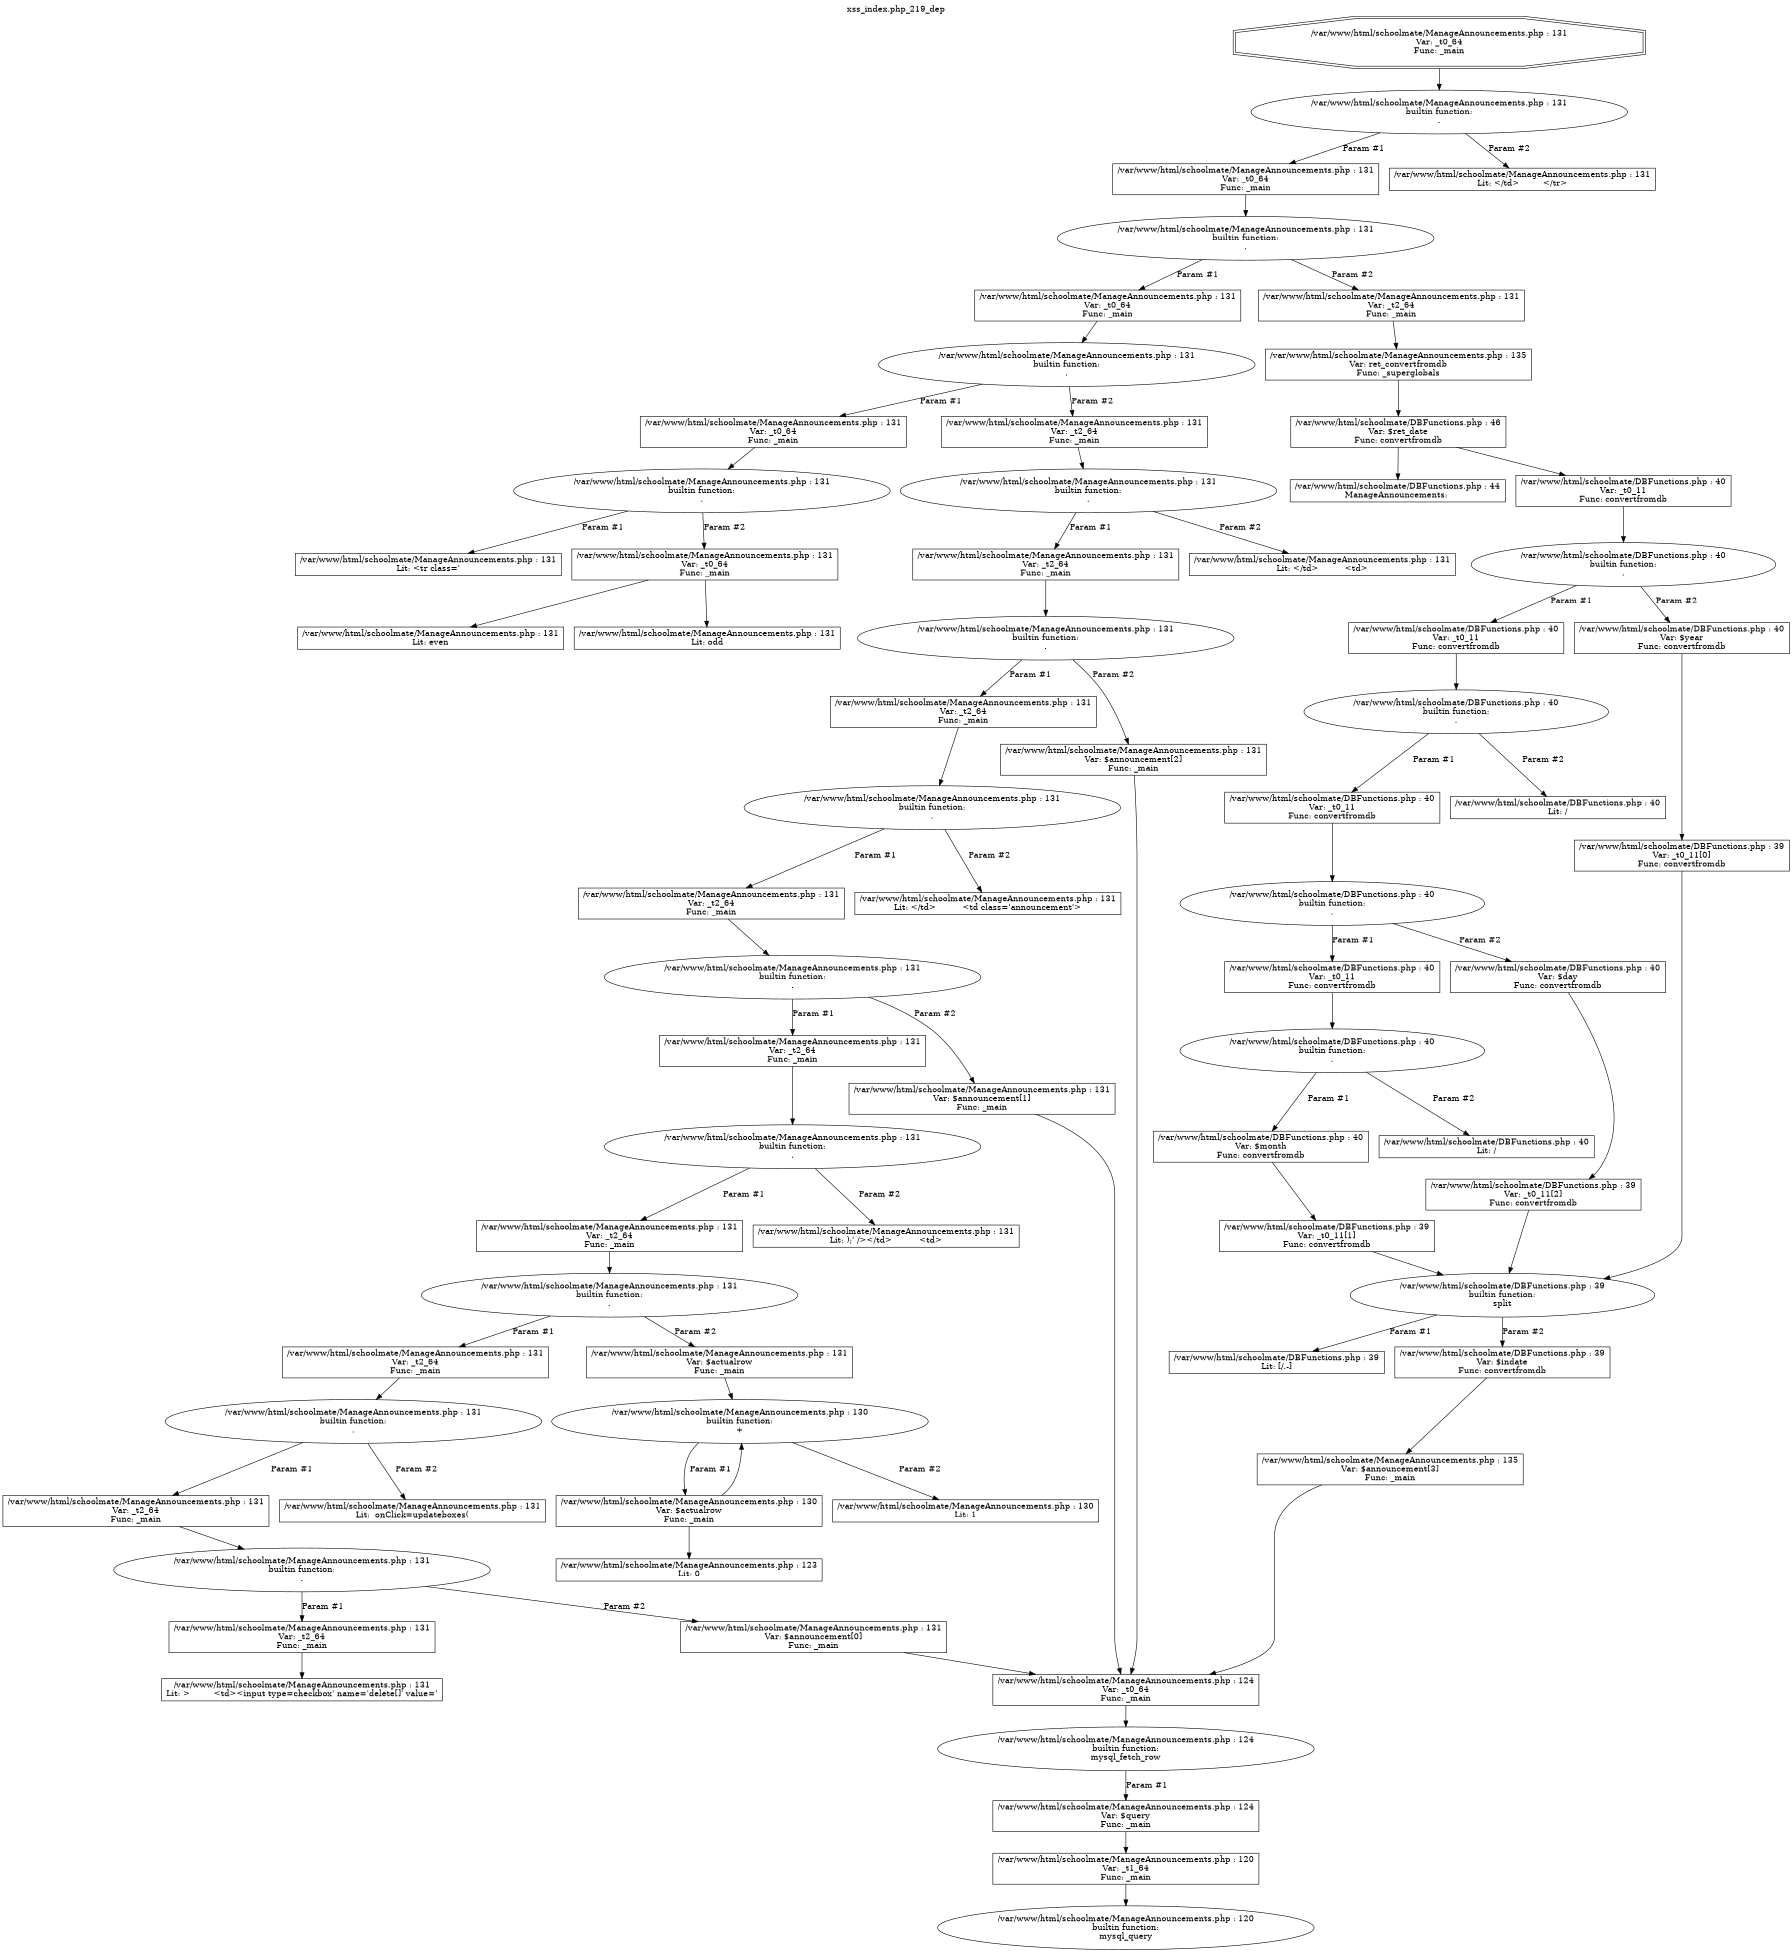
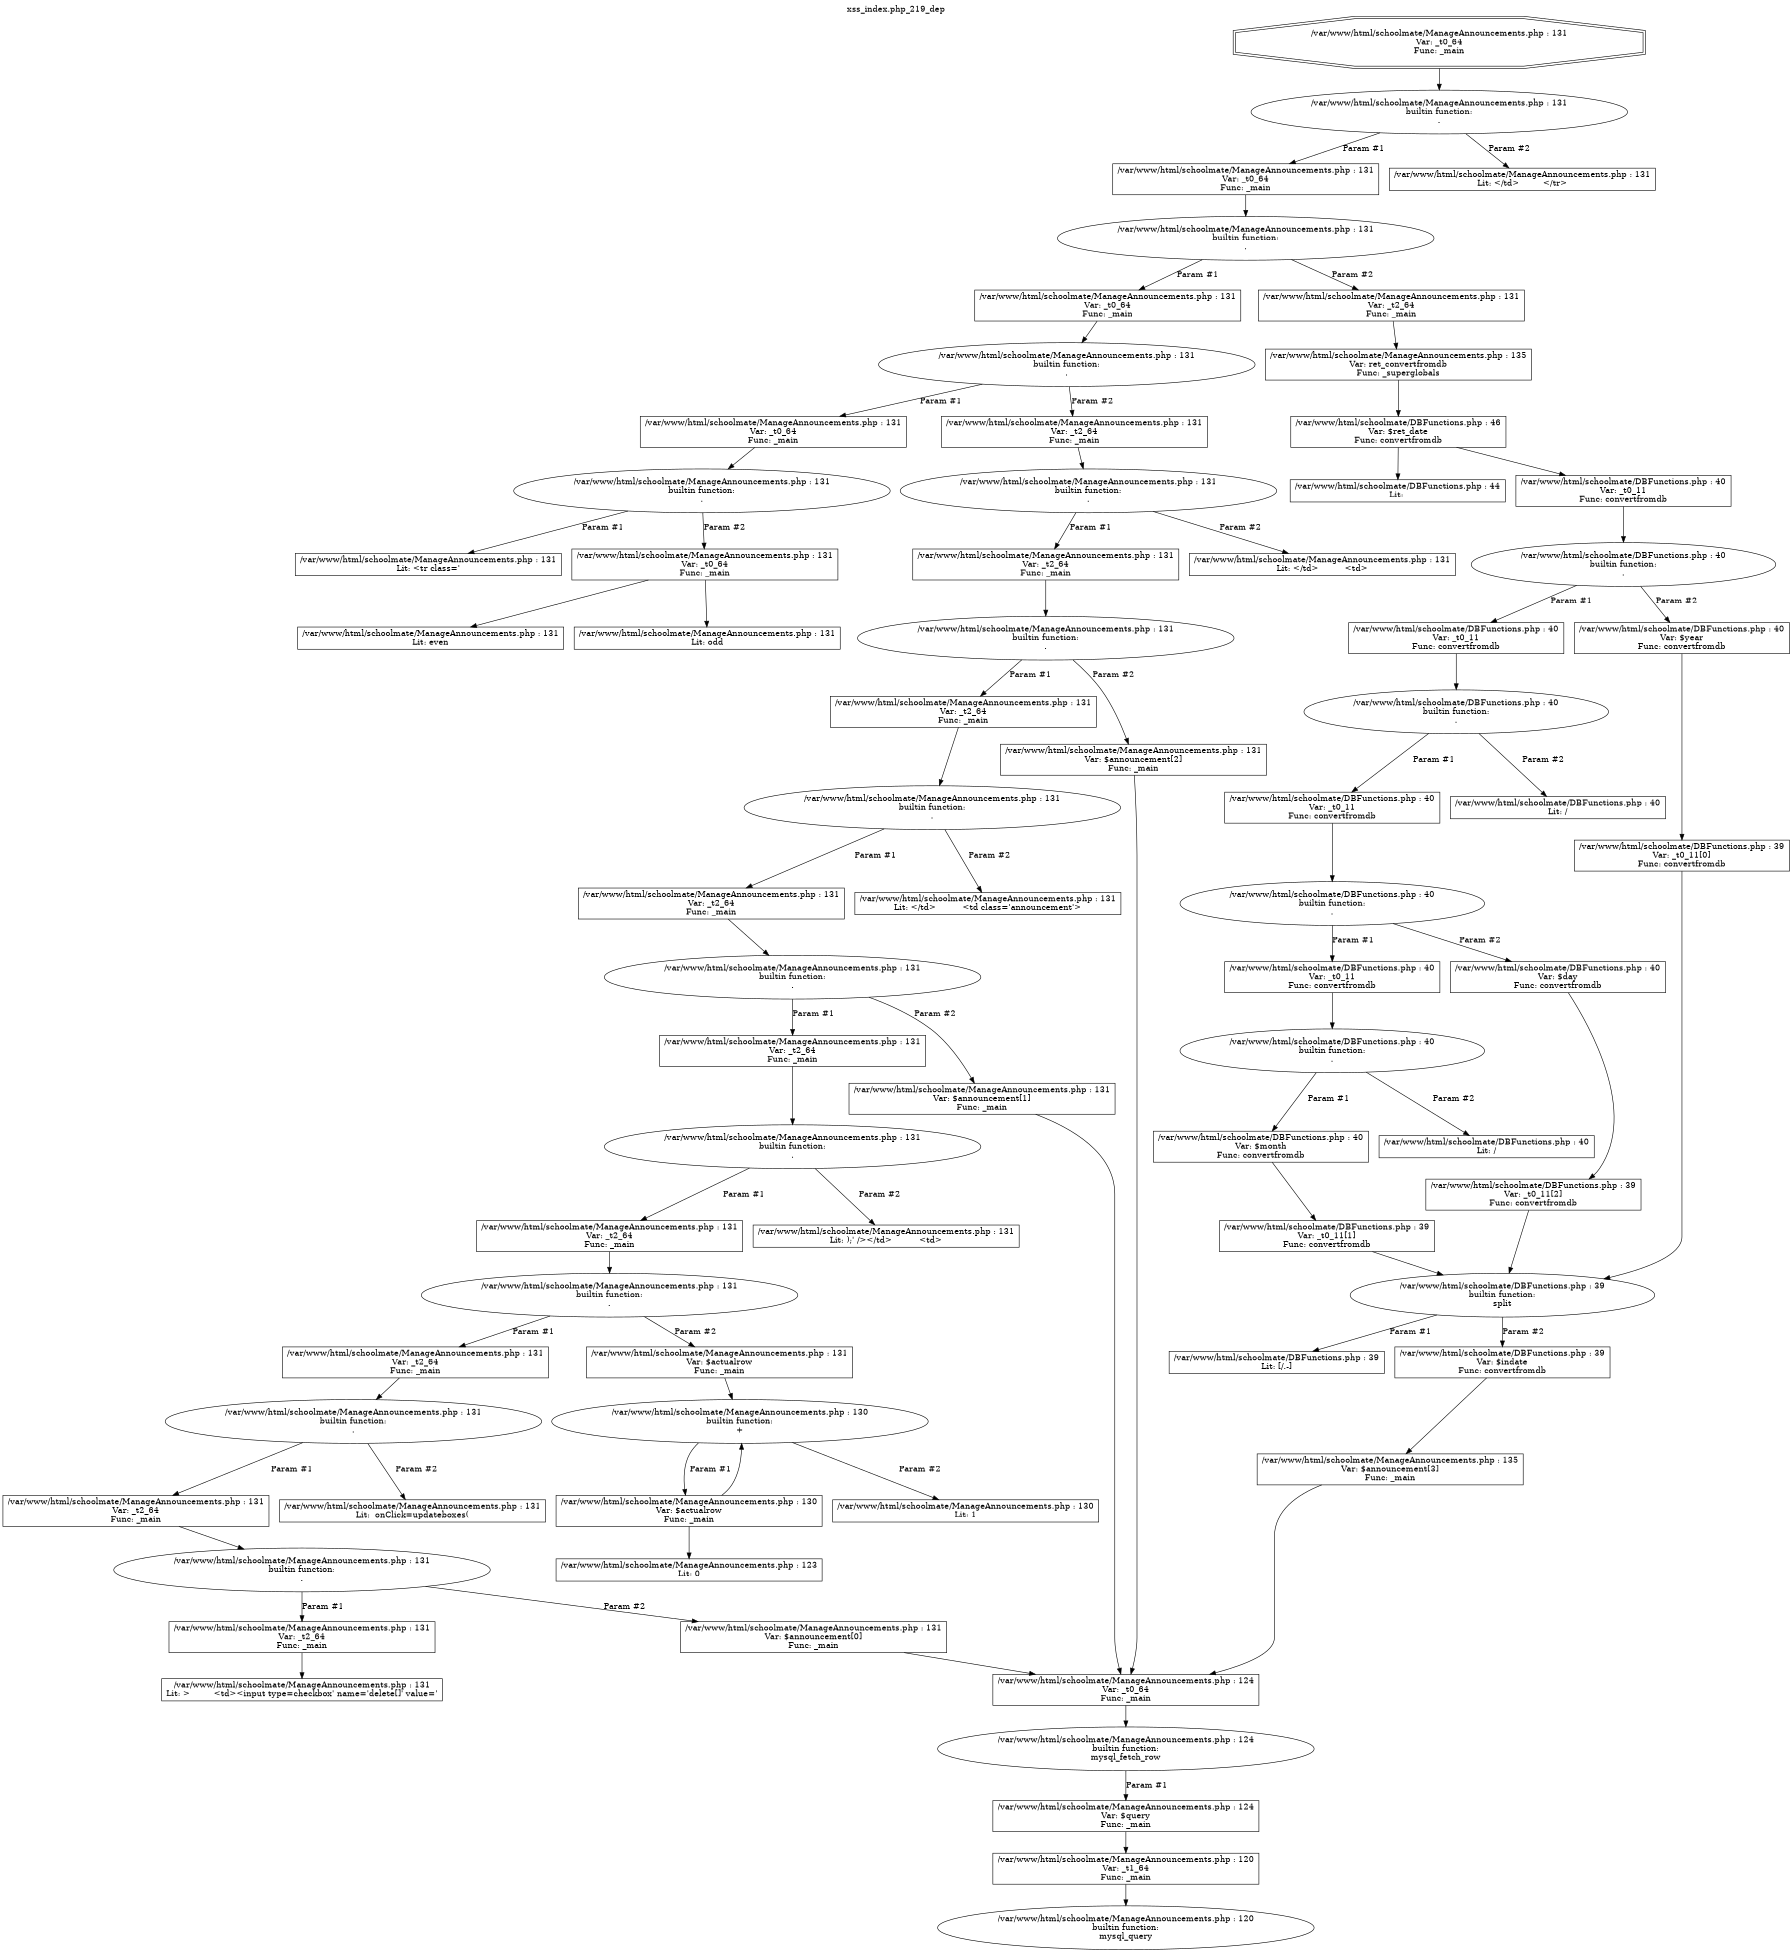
  digraph {
    label="xss_index.php_219_dep"
    labelloc=t
    node [shape=box]
    n1 [label="/var/www/html/schoolmate/ManageAnnouncements.php : 131\nVar: _t0_64\nFunc: _main\n" shape=doubleoctagon]
    n2 [label="/var/www/html/schoolmate/ManageAnnouncements.php : 131\nbuiltin function:\n.\n" shape=ellipse]
    n3 [label="/var/www/html/schoolmate/ManageAnnouncements.php : 131\nVar: _t0_64\nFunc: _main\n"]
    n4 [label="/var/www/html/schoolmate/ManageAnnouncements.php : 131\nLit: </td>	 </tr>\n"]
    n5 [label="/var/www/html/schoolmate/ManageAnnouncements.php : 131\nbuiltin function:\n.\n" shape=ellipse]
    n6 [label="/var/www/html/schoolmate/ManageAnnouncements.php : 131\nVar: _t0_64\nFunc: _main\n"]
    n7 [label="/var/www/html/schoolmate/ManageAnnouncements.php : 131\nVar: _t2_64\nFunc: _main\n"]
    n8 [label="/var/www/html/schoolmate/ManageAnnouncements.php : 131\nbuiltin function:\n.\n" shape=ellipse]
    n9 [label="/var/www/html/schoolmate/ManageAnnouncements.php : 131\nVar: _t0_64\nFunc: _main\n"]
    n10 [label="/var/www/html/schoolmate/ManageAnnouncements.php : 131\nVar: _t2_64\nFunc: _main\n"]
    n11 [label="/var/www/html/schoolmate/ManageAnnouncements.php : 131\nbuiltin function:\n.\n" shape=ellipse]
    n12 [label="/var/www/html/schoolmate/ManageAnnouncements.php : 131\nLit: <tr class='\n"]
    n13 [label="/var/www/html/schoolmate/ManageAnnouncements.php : 131\nVar: _t0_64\nFunc: _main\n"]
    n14 [label="/var/www/html/schoolmate/ManageAnnouncements.php : 131\nLit: even\n"]
    n15 [label="/var/www/html/schoolmate/ManageAnnouncements.php : 131\nLit: odd\n"]
    n16 [label="/var/www/html/schoolmate/ManageAnnouncements.php : 131\nbuiltin function:\n.\n" shape=ellipse]
    n17 [label="/var/www/html/schoolmate/ManageAnnouncements.php : 131\nVar: _t2_64\nFunc: _main\n"]
    n18 [label="/var/www/html/schoolmate/ManageAnnouncements.php : 131\nLit: </td>	  <td>\n"]
    n19 [label="/var/www/html/schoolmate/ManageAnnouncements.php : 131\nbuiltin function:\n.\n" shape=ellipse]
    n20 [label="/var/www/html/schoolmate/ManageAnnouncements.php : 131\nVar: _t2_64\nFunc: _main\n"]
    n21 [label="/var/www/html/schoolmate/ManageAnnouncements.php : 131\nVar: $announcement[2]\nFunc: _main\n"]
    n22 [label="/var/www/html/schoolmate/ManageAnnouncements.php : 131\nbuiltin function:\n.\n" shape=ellipse]
    n23 [label="/var/www/html/schoolmate/ManageAnnouncements.php : 131\nVar: _t2_64\nFunc: _main\n"]
    n24 [label="/var/www/html/schoolmate/ManageAnnouncements.php : 131\nLit: </td>	  <td class='announcement'>\n"]
    n25 [label="/var/www/html/schoolmate/ManageAnnouncements.php : 131\nbuiltin function:\n.\n" shape=ellipse]
    n26 [label="/var/www/html/schoolmate/ManageAnnouncements.php : 131\nVar: _t2_64\nFunc: _main\n"]
    n27 [label="/var/www/html/schoolmate/ManageAnnouncements.php : 131\nVar: $announcement[1]\nFunc: _main\n"]
    n28 [label="/var/www/html/schoolmate/ManageAnnouncements.php : 131\nbuiltin function:\n.\n" shape=ellipse]
    n29 [label="/var/www/html/schoolmate/ManageAnnouncements.php : 131\nVar: _t2_64\nFunc: _main\n"]
    n30 [label="/var/www/html/schoolmate/ManageAnnouncements.php : 131\nLit: );' /></td>	  <td>\n"]
    n31 [label="/var/www/html/schoolmate/ManageAnnouncements.php : 131\nbuiltin function:\n.\n" shape=ellipse]
    n32 [label="/var/www/html/schoolmate/ManageAnnouncements.php : 131\nVar: _t2_64\nFunc: _main\n"]
    n33 [label="/var/www/html/schoolmate/ManageAnnouncements.php : 131\nVar: $actualrow\nFunc: _main\n"]
    n34 [label="/var/www/html/schoolmate/ManageAnnouncements.php : 131\nbuiltin function:\n.\n" shape=ellipse]
    n35 [label="/var/www/html/schoolmate/ManageAnnouncements.php : 131\nVar: _t2_64\nFunc: _main\n"]
    n36 [label="/var/www/html/schoolmate/ManageAnnouncements.php : 131\nLit:  onClick=updateboxes(\n"]
    n37 [label="/var/www/html/schoolmate/ManageAnnouncements.php : 131\nbuiltin function:\n.\n" shape=ellipse]
    n38 [label="/var/www/html/schoolmate/ManageAnnouncements.php : 131\nVar: _t2_64\nFunc: _main\n"]
    n39 [label="/var/www/html/schoolmate/ManageAnnouncements.php : 131\nVar: $announcement[0]\nFunc: _main\n"]
    n40 [label="/var/www/html/schoolmate/ManageAnnouncements.php : 131\nLit: >	  <td><input type=checkbox' name='delete[]' value='\n"]
    n41 [label="/var/www/html/schoolmate/ManageAnnouncements.php : 124\nVar: _t0_64\nFunc: _main\n"]
    n42 [label="/var/www/html/schoolmate/ManageAnnouncements.php : 124\nbuiltin function:\nmysql_fetch_row\n" shape=ellipse]
    n43 [label="/var/www/html/schoolmate/ManageAnnouncements.php : 124\nVar: $query\nFunc: _main\n"]
    n44 [label="/var/www/html/schoolmate/ManageAnnouncements.php : 120\nVar: _t1_64\nFunc: _main\n"]
    n45 [label="/var/www/html/schoolmate/ManageAnnouncements.php : 120\nbuiltin function:\nmysql_query\n" shape=ellipse]
    n46 [label="/var/www/html/schoolmate/ManageAnnouncements.php : 130\nbuiltin function:\n+\n" shape=ellipse]
    n47 [label="/var/www/html/schoolmate/ManageAnnouncements.php : 130\nVar: $actualrow\nFunc: _main\n"]
    n48 [label="/var/www/html/schoolmate/ManageAnnouncements.php : 130\nLit: 1\n"]
    n49 [label="/var/www/html/schoolmate/ManageAnnouncements.php : 123\nLit: 0\n"]
    n50 [label="/var/www/html/schoolmate/ManageAnnouncements.php : 135\nVar: ret_convertfromdb\nFunc: _superglobals\n"]
    n51 [label="/var/www/html/schoolmate/DBFunctions.php : 46\nVar: $ret_date\nFunc: convertfromdb\n"]
-   n52 [label="/var/www/html/schoolmate/DBFunctions.php : 44\nManageAnnouncements: \n"]
+   n52 [label="/var/www/html/schoolmate/DBFunctions.php : 44\nLit: \n"]
    n53 [label="/var/www/html/schoolmate/DBFunctions.php : 40\nVar: _t0_11\nFunc: convertfromdb\n"]
    n54 [label="/var/www/html/schoolmate/DBFunctions.php : 40\nbuiltin function:\n.\n" shape=ellipse]
    n55 [label="/var/www/html/schoolmate/DBFunctions.php : 40\nVar: _t0_11\nFunc: convertfromdb\n"]
    n56 [label="/var/www/html/schoolmate/DBFunctions.php : 40\nVar: $year\nFunc: convertfromdb\n"]
    n57 [label="/var/www/html/schoolmate/DBFunctions.php : 40\nbuiltin function:\n.\n" shape=ellipse]
    n58 [label="/var/www/html/schoolmate/DBFunctions.php : 40\nVar: _t0_11\nFunc: convertfromdb\n"]
    n59 [label="/var/www/html/schoolmate/DBFunctions.php : 40\nLit: /\n"]
    n60 [label="/var/www/html/schoolmate/DBFunctions.php : 40\nbuiltin function:\n.\n" shape=ellipse]
    n61 [label="/var/www/html/schoolmate/DBFunctions.php : 40\nVar: _t0_11\nFunc: convertfromdb\n"]
    n62 [label="/var/www/html/schoolmate/DBFunctions.php : 40\nVar: $day\nFunc: convertfromdb\n"]
    n63 [label="/var/www/html/schoolmate/DBFunctions.php : 40\nbuiltin function:\n.\n" shape=ellipse]
    n64 [label="/var/www/html/schoolmate/DBFunctions.php : 40\nVar: $month\nFunc: convertfromdb\n"]
    n65 [label="/var/www/html/schoolmate/DBFunctions.php : 40\nLit: /\n"]
    n66 [label="/var/www/html/schoolmate/DBFunctions.php : 39\nVar: _t0_11[1]\nFunc: convertfromdb\n"]
    n67 [label="/var/www/html/schoolmate/DBFunctions.php : 39\nbuiltin function:\nsplit\n" shape=ellipse]
    n68 [label="/var/www/html/schoolmate/DBFunctions.php : 39\nLit: [/.-]\n"]
    n69 [label="/var/www/html/schoolmate/DBFunctions.php : 39\nVar: $indate\nFunc: convertfromdb\n"]
    n70 [label="/var/www/html/schoolmate/ManageAnnouncements.php : 135\nVar: $announcement[3]\nFunc: _main\n"]
    n71 [label="/var/www/html/schoolmate/DBFunctions.php : 39\nVar: _t0_11[2]\nFunc: convertfromdb\n"]
    n72 [label="/var/www/html/schoolmate/DBFunctions.php : 39\nVar: _t0_11[0]\nFunc: convertfromdb\n"]
    n1 -> n2
    n2 -> n3 [label="Param #1"]
    n2 -> n4 [label="Param #2"]
    n3 -> n5
    n5 -> n6 [label="Param #1"]
    n5 -> n7 [label="Param #2"]
    n6 -> n8
    n7 -> n50
    n8 -> n9 [label="Param #1"]
    n8 -> n10 [label="Param #2"]
    n9 -> n11
    n10 -> n16
    n11 -> n12 [label="Param #1"]
    n11 -> n13 [label="Param #2"]
    n13 -> n14
    n13 -> n15
    n16 -> n17 [label="Param #1"]
    n16 -> n18 [label="Param #2"]
    n17 -> n19
    n19 -> n20 [label="Param #1"]
    n19 -> n21 [label="Param #2"]
    n20 -> n22
    n21 -> n41
    n22 -> n23 [label="Param #1"]
    n22 -> n24 [label="Param #2"]
    n23 -> n25
    n25 -> n26 [label="Param #1"]
    n25 -> n27 [label="Param #2"]
    n26 -> n28
    n27 -> n41
    n28 -> n29 [label="Param #1"]
    n28 -> n30 [label="Param #2"]
    n29 -> n31
    n31 -> n32 [label="Param #1"]
    n31 -> n33 [label="Param #2"]
    n32 -> n34
    n33 -> n46
    n34 -> n35 [label="Param #1"]
    n34 -> n36 [label="Param #2"]
    n35 -> n37
    n37 -> n38 [label="Param #1"]
    n37 -> n39 [label="Param #2"]
    n38 -> n40
    n39 -> n41
    n41 -> n42
    n42 -> n43 [label="Param #1"]
    n43 -> n44
    n44 -> n45
    n46 -> n47 [label="Param #1"]
    n46 -> n48 [label="Param #2"]
    n47 -> n46
    n47 -> n49
    n50 -> n51
    n51 -> n52
    n51 -> n53
    n53 -> n54
    n54 -> n55 [label="Param #1"]
    n54 -> n56 [label="Param #2"]
    n55 -> n57
    n56 -> n72
    n57 -> n58 [label="Param #1"]
    n57 -> n59 [label="Param #2"]
    n58 -> n60
    n60 -> n61 [label="Param #1"]
    n60 -> n62 [label="Param #2"]
    n61 -> n63
    n62 -> n71
    n63 -> n64 [label="Param #1"]
    n63 -> n65 [label="Param #2"]
    n64 -> n66
    n66 -> n67
    n67 -> n68 [label="Param #1"]
    n67 -> n69 [label="Param #2"]
    n69 -> n70
    n70 -> n41
    n71 -> n67
    n72 -> n67
  }
